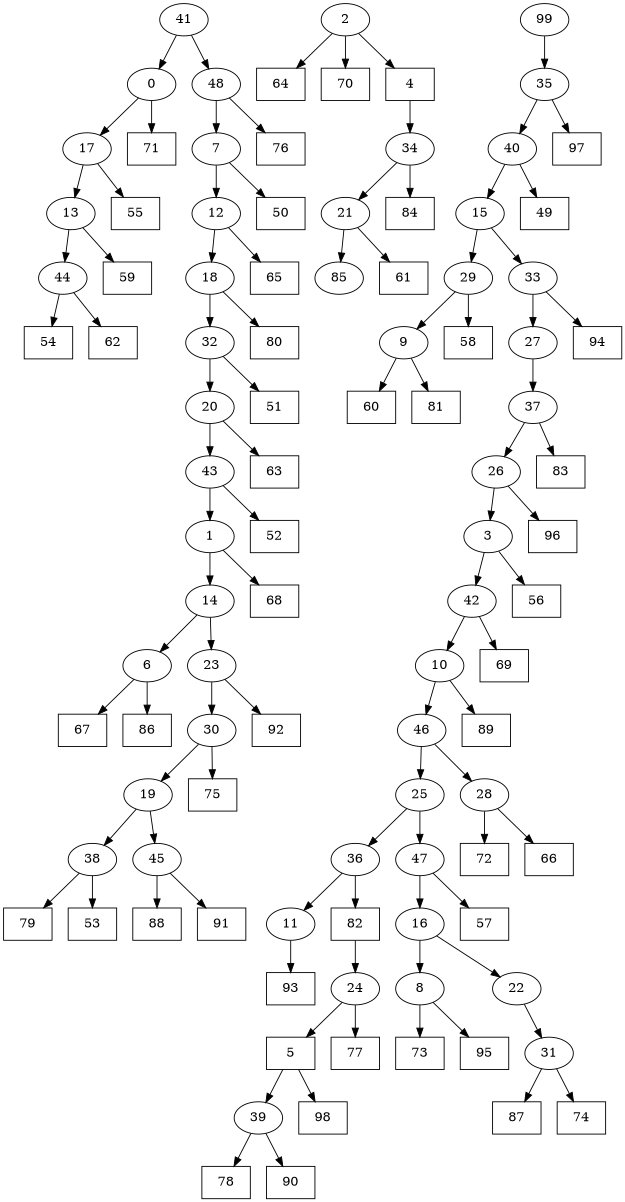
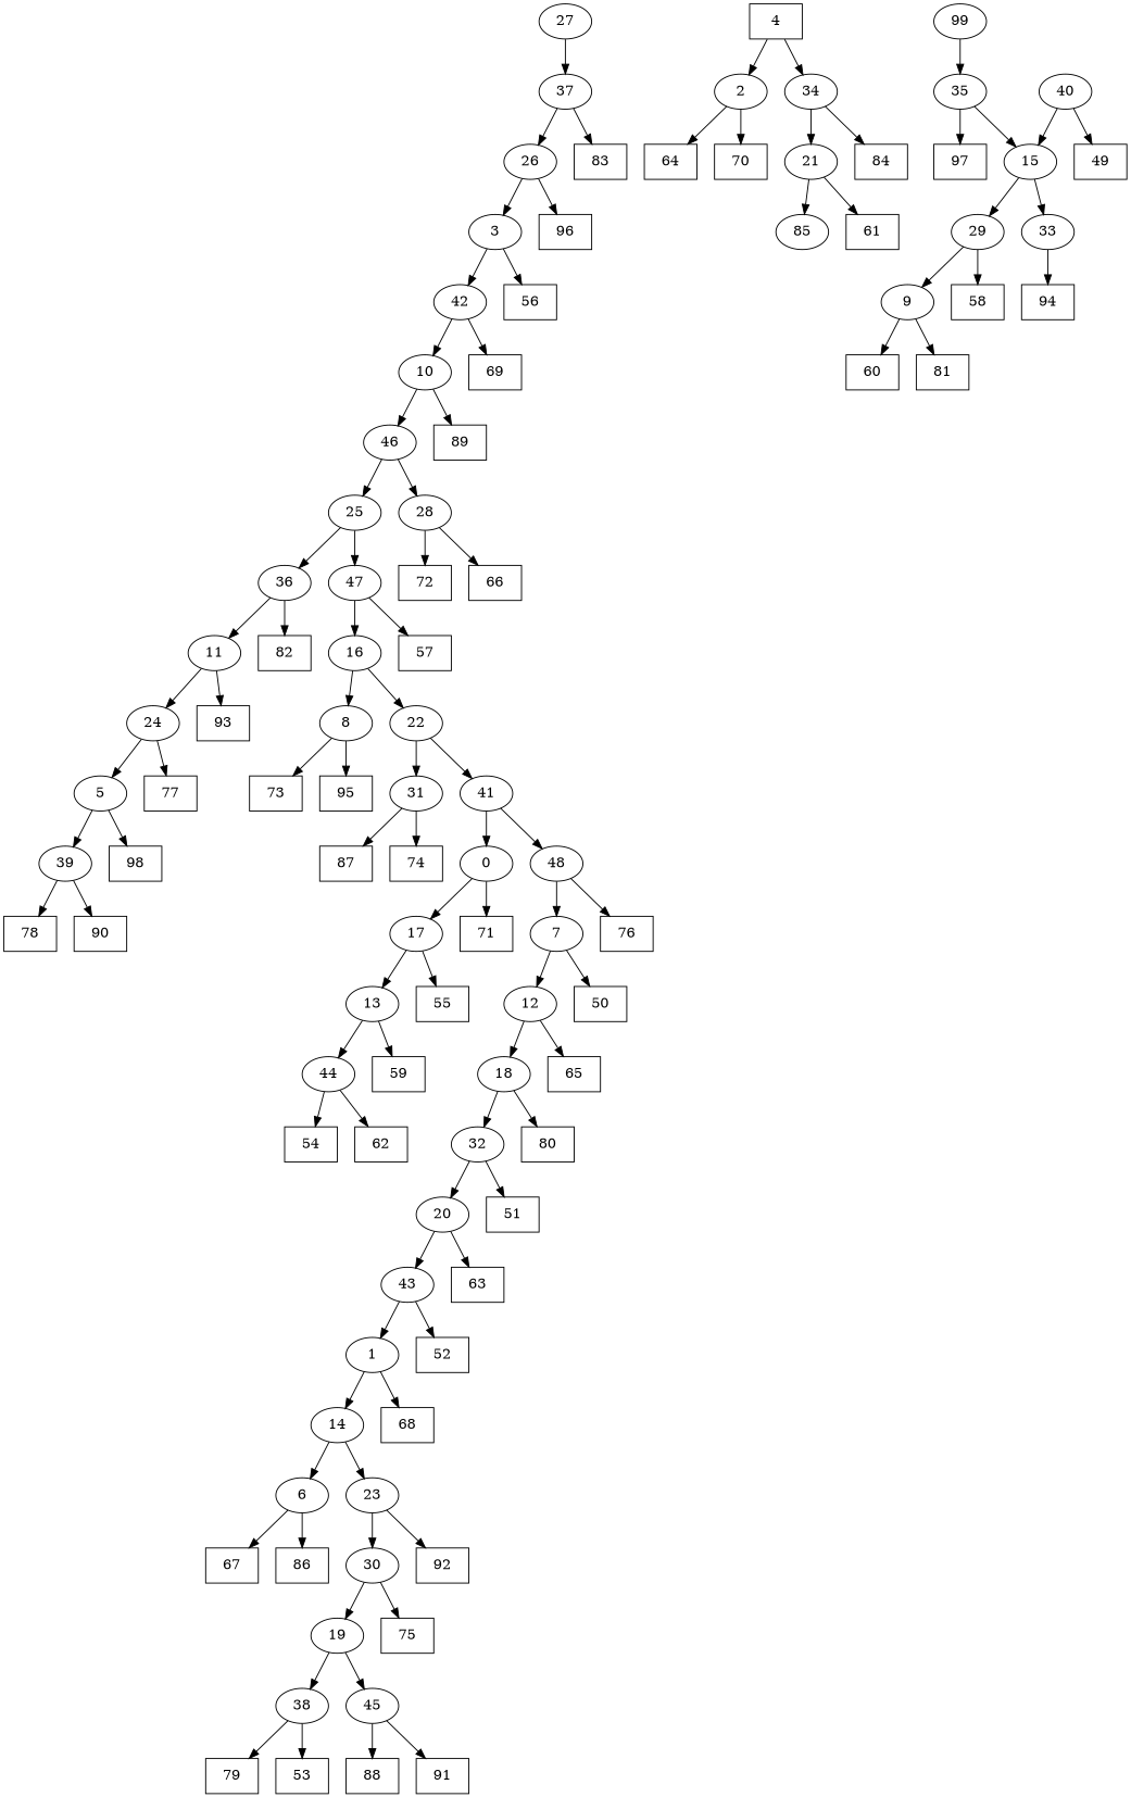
  digraph {
    node [shape=box]
    n1 [label=0 shape=""]
    n2 [label=17 shape=""]
    n3 [label=71]
    n4 [label=13 shape=""]
    n5 [label=55]
    n6 [label=1 shape=""]
    n7 [label=14 shape=""]
    n8 [label=68]
    n9 [label=6 shape=""]
    n10 [label=23 shape=""]
    n11 [label=2 shape=""]
    n12 [label=64]
    n13 [label=70]
    n14 [label=3 shape=""]
    n15 [label=42 shape=""]
    n16 [label=56]
    n17 [label=10 shape=""]
    n18 [label=69]
    n19 [label=4]
    n20 [label=34 shape=""]
    n21 [label=21 shape=""]
    n22 [label=84]
-   n23 [label=5]
+   n23 [label=5 shape=""]
    n24 [label=39 shape=""]
    n25 [label=98]
    n26 [label=78]
    n27 [label=90]
    n28 [label=67]
    n29 [label=86]
    n30 [label=7 shape=""]
    n31 [label=12 shape=""]
    n32 [label=50]
    n33 [label=18 shape=""]
    n34 [label=65]
    n35 [label=8 shape=""]
    n36 [label=73]
    n37 [label=95]
    n38 [label=9 shape=""]
    n39 [label=60]
    n40 [label=81]
    n41 [label=46 shape=""]
    n42 [label=89]
    n43 [label=25 shape=""]
    n44 [label=28 shape=""]
    n45 [label=11 shape=""]
    n46 [label=24 shape=""]
    n47 [label=93]
    n48 [label=77]
    n49 [label=32 shape=""]
    n50 [label=80]
    n51 [label=44 shape=""]
    n52 [label=59]
    n53 [label=54]
    n54 [label=62]
    n55 [label=30 shape=""]
    n56 [label=92]
    n57 [label=15 shape=""]
    n58 [label=29 shape=""]
    n59 [label=33 shape=""]
    n60 [label=58]
    n61 [label=27 shape=""]
    n62 [label=94]
    n63 [label=16 shape=""]
    n64 [label=22 shape=""]
    n65 [label=31 shape=""]
    n66 [label=41 shape=""]
    n67 [label=20 shape=""]
    n68 [label=51]
    n69 [label=19 shape=""]
    n70 [label=38 shape=""]
    n71 [label=45 shape=""]
    n72 [label=79]
    n73 [label=53]
    n74 [label=88]
    n75 [label=91]
    n76 [label=43 shape=""]
    n77 [label=63]
    n78 [label=52]
    n79 [label=85 shape=ellipse]
    n80 [label=61]
    n81 [label=87]
    n82 [label=74]
    n83 [label=48 shape=""]
    n84 [label=75]
    n85 [label=36 shape=""]
    n86 [label=47 shape=""]
    n87 [label=82]
    n88 [label=57]
    n89 [label=26 shape=""]
    n90 [label=96]
    n91 [label=37 shape=""]
    n92 [label=83]
    n93 [label=72]
    n94 [label=66]
    n95 [label=35 shape=""]
    n96 [label=40 shape=""]
    n97 [label=97]
    n98 [label=49]
    n99 [label=76]
    n100 [label=99 shape=""]
    n1 -> n2
    n1 -> n3
    n2 -> n4
    n2 -> n5
    n4 -> n51
    n4 -> n52
    n6 -> n7
    n6 -> n8
    n7 -> n9
    n7 -> n10
    n9 -> n28
    n9 -> n29
    n10 -> n55
    n10 -> n56
    n11 -> n12
    n11 -> n13
    n14 -> n15
    n14 -> n16
    n15 -> n17
    n15 -> n18
    n17 -> n41
    n17 -> n42
-   n11 -> n19
+   n19 -> n11
    n19 -> n20
    n20 -> n21
    n20 -> n22
    n21 -> n79
    n21 -> n80
    n23 -> n24
    n23 -> n25
    n24 -> n26
    n24 -> n27
    n30 -> n31
    n30 -> n32
    n31 -> n33
    n31 -> n34
    n33 -> n49
    n33 -> n50
    n35 -> n36
    n35 -> n37
    n38 -> n39
    n38 -> n40
    n41 -> n43
    n41 -> n44
    n43 -> n85
    n43 -> n86
    n44 -> n93
    n44 -> n94
-   n87 -> n46
+   n45 -> n46
    n45 -> n47
    n46 -> n23
    n46 -> n48
    n49 -> n67
    n49 -> n68
    n51 -> n53
    n51 -> n54
    n55 -> n69
    n55 -> n84
    n57 -> n58
    n57 -> n59
    n58 -> n38
    n58 -> n60
-   n59 -> n61
    n59 -> n62
    n61 -> n91
    n63 -> n35
    n63 -> n64
    n64 -> n65
+   n64 -> n66
    n65 -> n81
    n65 -> n82
    n66 -> n1
    n66 -> n83
    n67 -> n76
    n67 -> n77
    n69 -> n70
    n69 -> n71
    n70 -> n72
    n70 -> n73
    n71 -> n74
    n71 -> n75
    n76 -> n6
    n76 -> n78
    n83 -> n30
    n83 -> n99
    n85 -> n45
    n85 -> n87
    n86 -> n63
    n86 -> n88
    n89 -> n14
    n89 -> n90
    n91 -> n89
    n91 -> n92
-   n95 -> n96
+   n95 -> n57
    n95 -> n97
    n96 -> n57
    n96 -> n98
    n100 -> n95
  }
